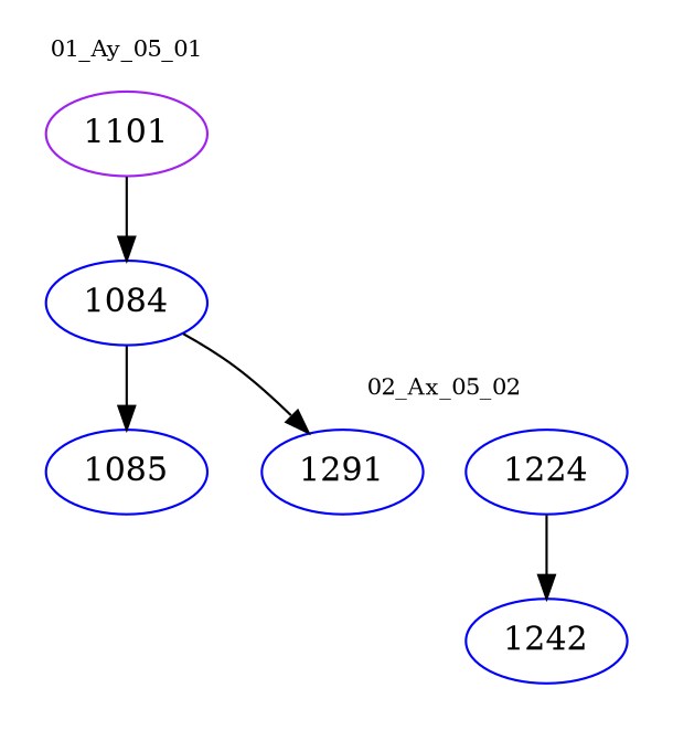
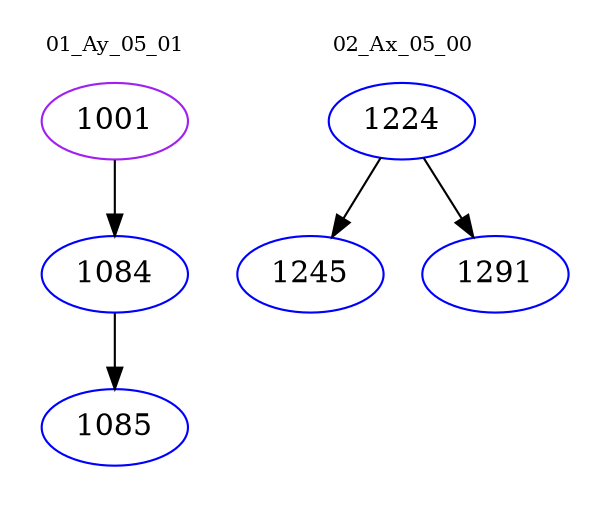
  digraph {
    node [color=blue]
    edge [color=black]
-   n1 [color=purple label=1101]
+   n1 [color=purple label=1001]
    n2 [label=1084]
    n3 [label=1085]
-   n4 [label=1242]
+   n4 [label=1245]
    n5 [label=1224]
    n6 [label=1291]
    subgraph cluster_1 {
      color=white
      fontsize=10
      label="01_Ay_05_01"
      n1
      n2
      n3
    }
    subgraph cluster_2 {
      color=white
      fontsize=10
-     label="02_Ax_05_02"
+     label="02_Ax_05_00"
      n4
      n5
      n6
    }
    n1 -> n2
    n2 -> n3
    n5 -> n4
-   n2 -> n6
+   n5 -> n6
  }
